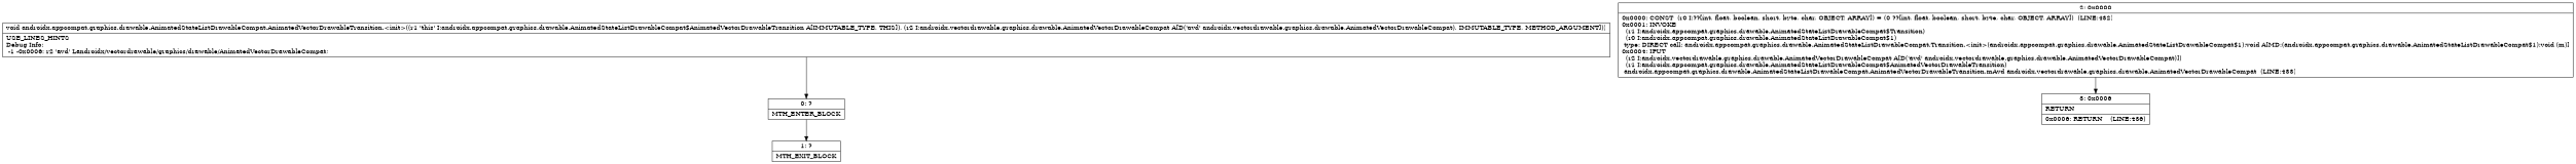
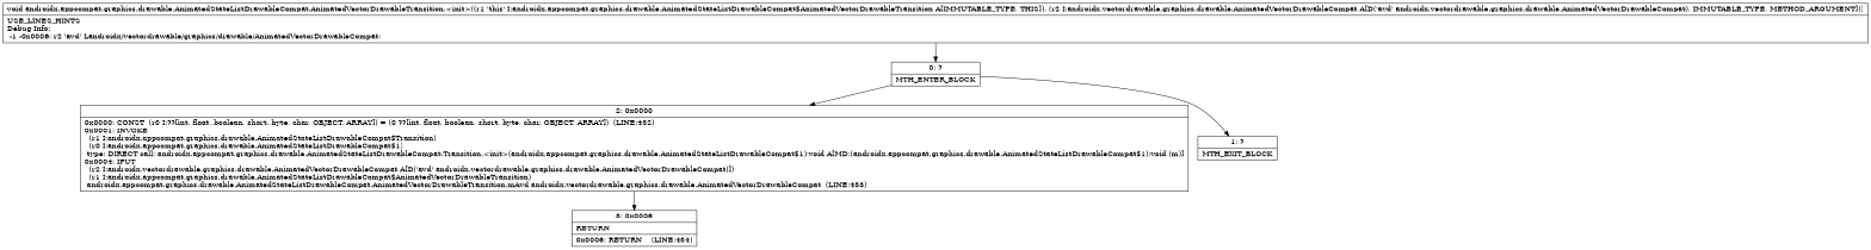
  digraph {
    node [shape=record]
    n1 [label="{0\:\ ?|MTH_ENTER_BLOCK\l}"]
    n2 [label="{2\:\ 0x0000|0x0000: CONST  (r0 I:??[int, float, boolean, short, byte, char, OBJECT, ARRAY]) = (0 ??[int, float, boolean, short, byte, char, OBJECT, ARRAY])  (LINE:432)\l0x0001: INVOKE  \l  (r1 I:androidx.appcompat.graphics.drawable.AnimatedStateListDrawableCompat$Transition)\l  (r0 I:androidx.appcompat.graphics.drawable.AnimatedStateListDrawableCompat$1)\l type: DIRECT call: androidx.appcompat.graphics.drawable.AnimatedStateListDrawableCompat.Transition.\<init\>(androidx.appcompat.graphics.drawable.AnimatedStateListDrawableCompat$1):void A[MD:(androidx.appcompat.graphics.drawable.AnimatedStateListDrawableCompat$1):void (m)]\l0x0004: IPUT  \l  (r2 I:androidx.vectordrawable.graphics.drawable.AnimatedVectorDrawableCompat A[D('avd' androidx.vectordrawable.graphics.drawable.AnimatedVectorDrawableCompat)])\l  (r1 I:androidx.appcompat.graphics.drawable.AnimatedStateListDrawableCompat$AnimatedVectorDrawableTransition)\l androidx.appcompat.graphics.drawable.AnimatedStateListDrawableCompat.AnimatedVectorDrawableTransition.mAvd androidx.vectordrawable.graphics.drawable.AnimatedVectorDrawableCompat  (LINE:433)\l}"]
    n3 [label="{1\:\ ?|MTH_EXIT_BLOCK\l}"]
-   n4 [label="{3\:\ 0x0006|RETURN\l|0x0006: RETURN    (LINE:436)\l}"]
+   n4 [label="{3\:\ 0x0006|RETURN\l|0x0006: RETURN    (LINE:434)\l}"]
    n5 [label="{void androidx.appcompat.graphics.drawable.AnimatedStateListDrawableCompat.AnimatedVectorDrawableTransition.\<init\>((r1 'this' I:androidx.appcompat.graphics.drawable.AnimatedStateListDrawableCompat$AnimatedVectorDrawableTransition A[IMMUTABLE_TYPE, THIS]), (r2 I:androidx.vectordrawable.graphics.drawable.AnimatedVectorDrawableCompat A[D('avd' androidx.vectordrawable.graphics.drawable.AnimatedVectorDrawableCompat), IMMUTABLE_TYPE, METHOD_ARGUMENT]))  | USE_LINES_HINTS\lDebug Info:\l  \-1 \-0x0006: r2 'avd' Landroidx\/vectordrawable\/graphics\/drawable\/AnimatedVectorDrawableCompat;\l}"]
+   n1 -> n2
    n1 -> n3
    n2 -> n4
    n5 -> n1
  }
